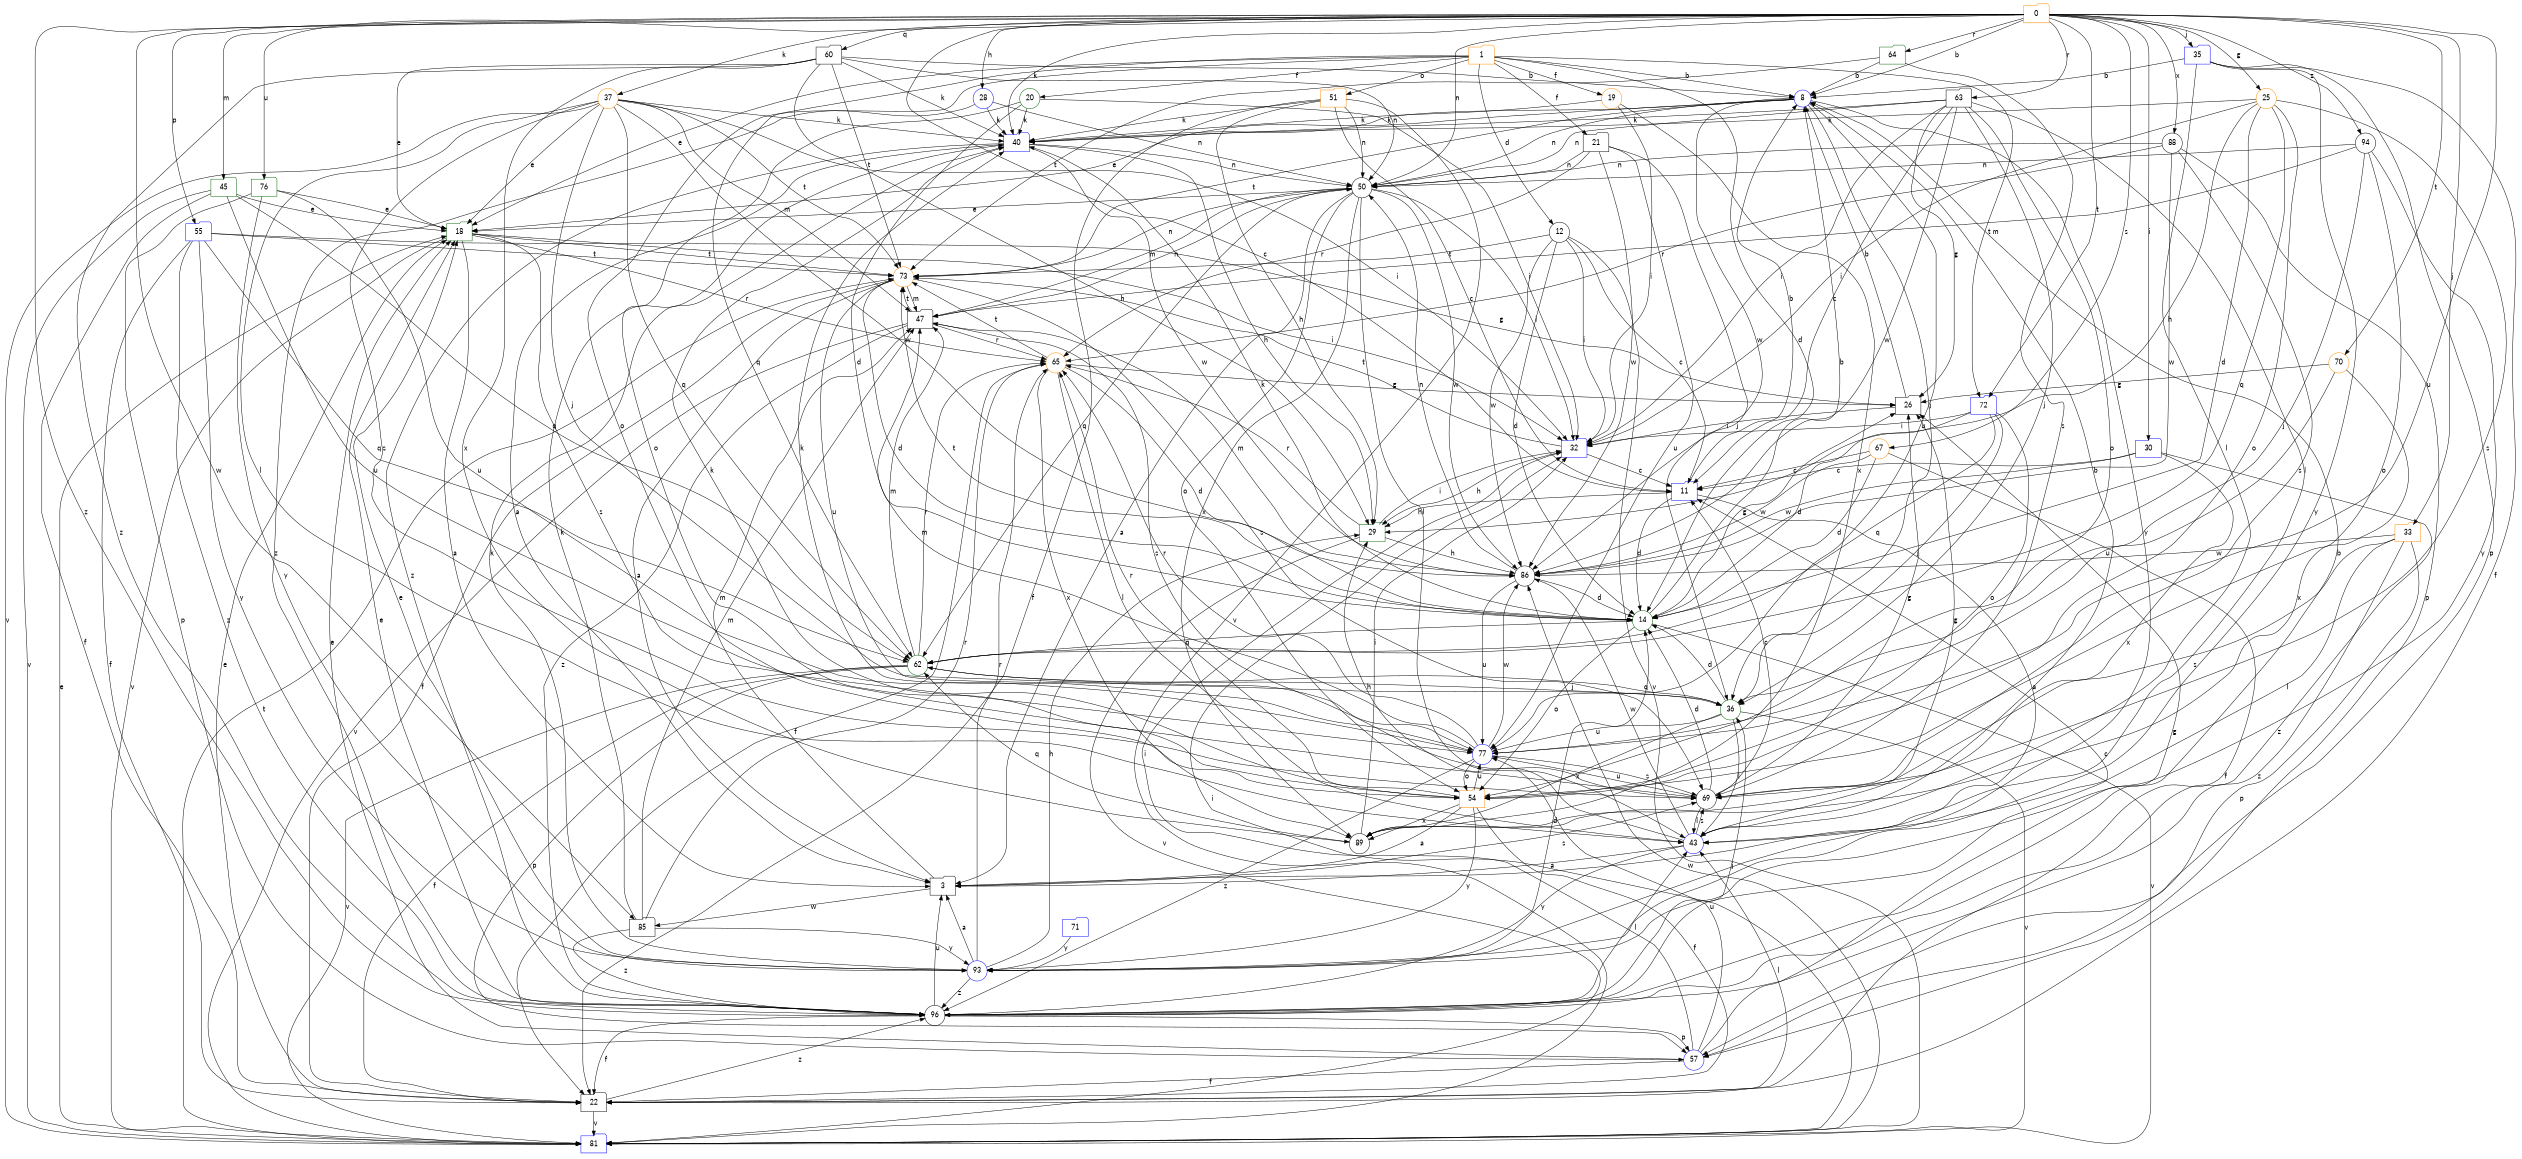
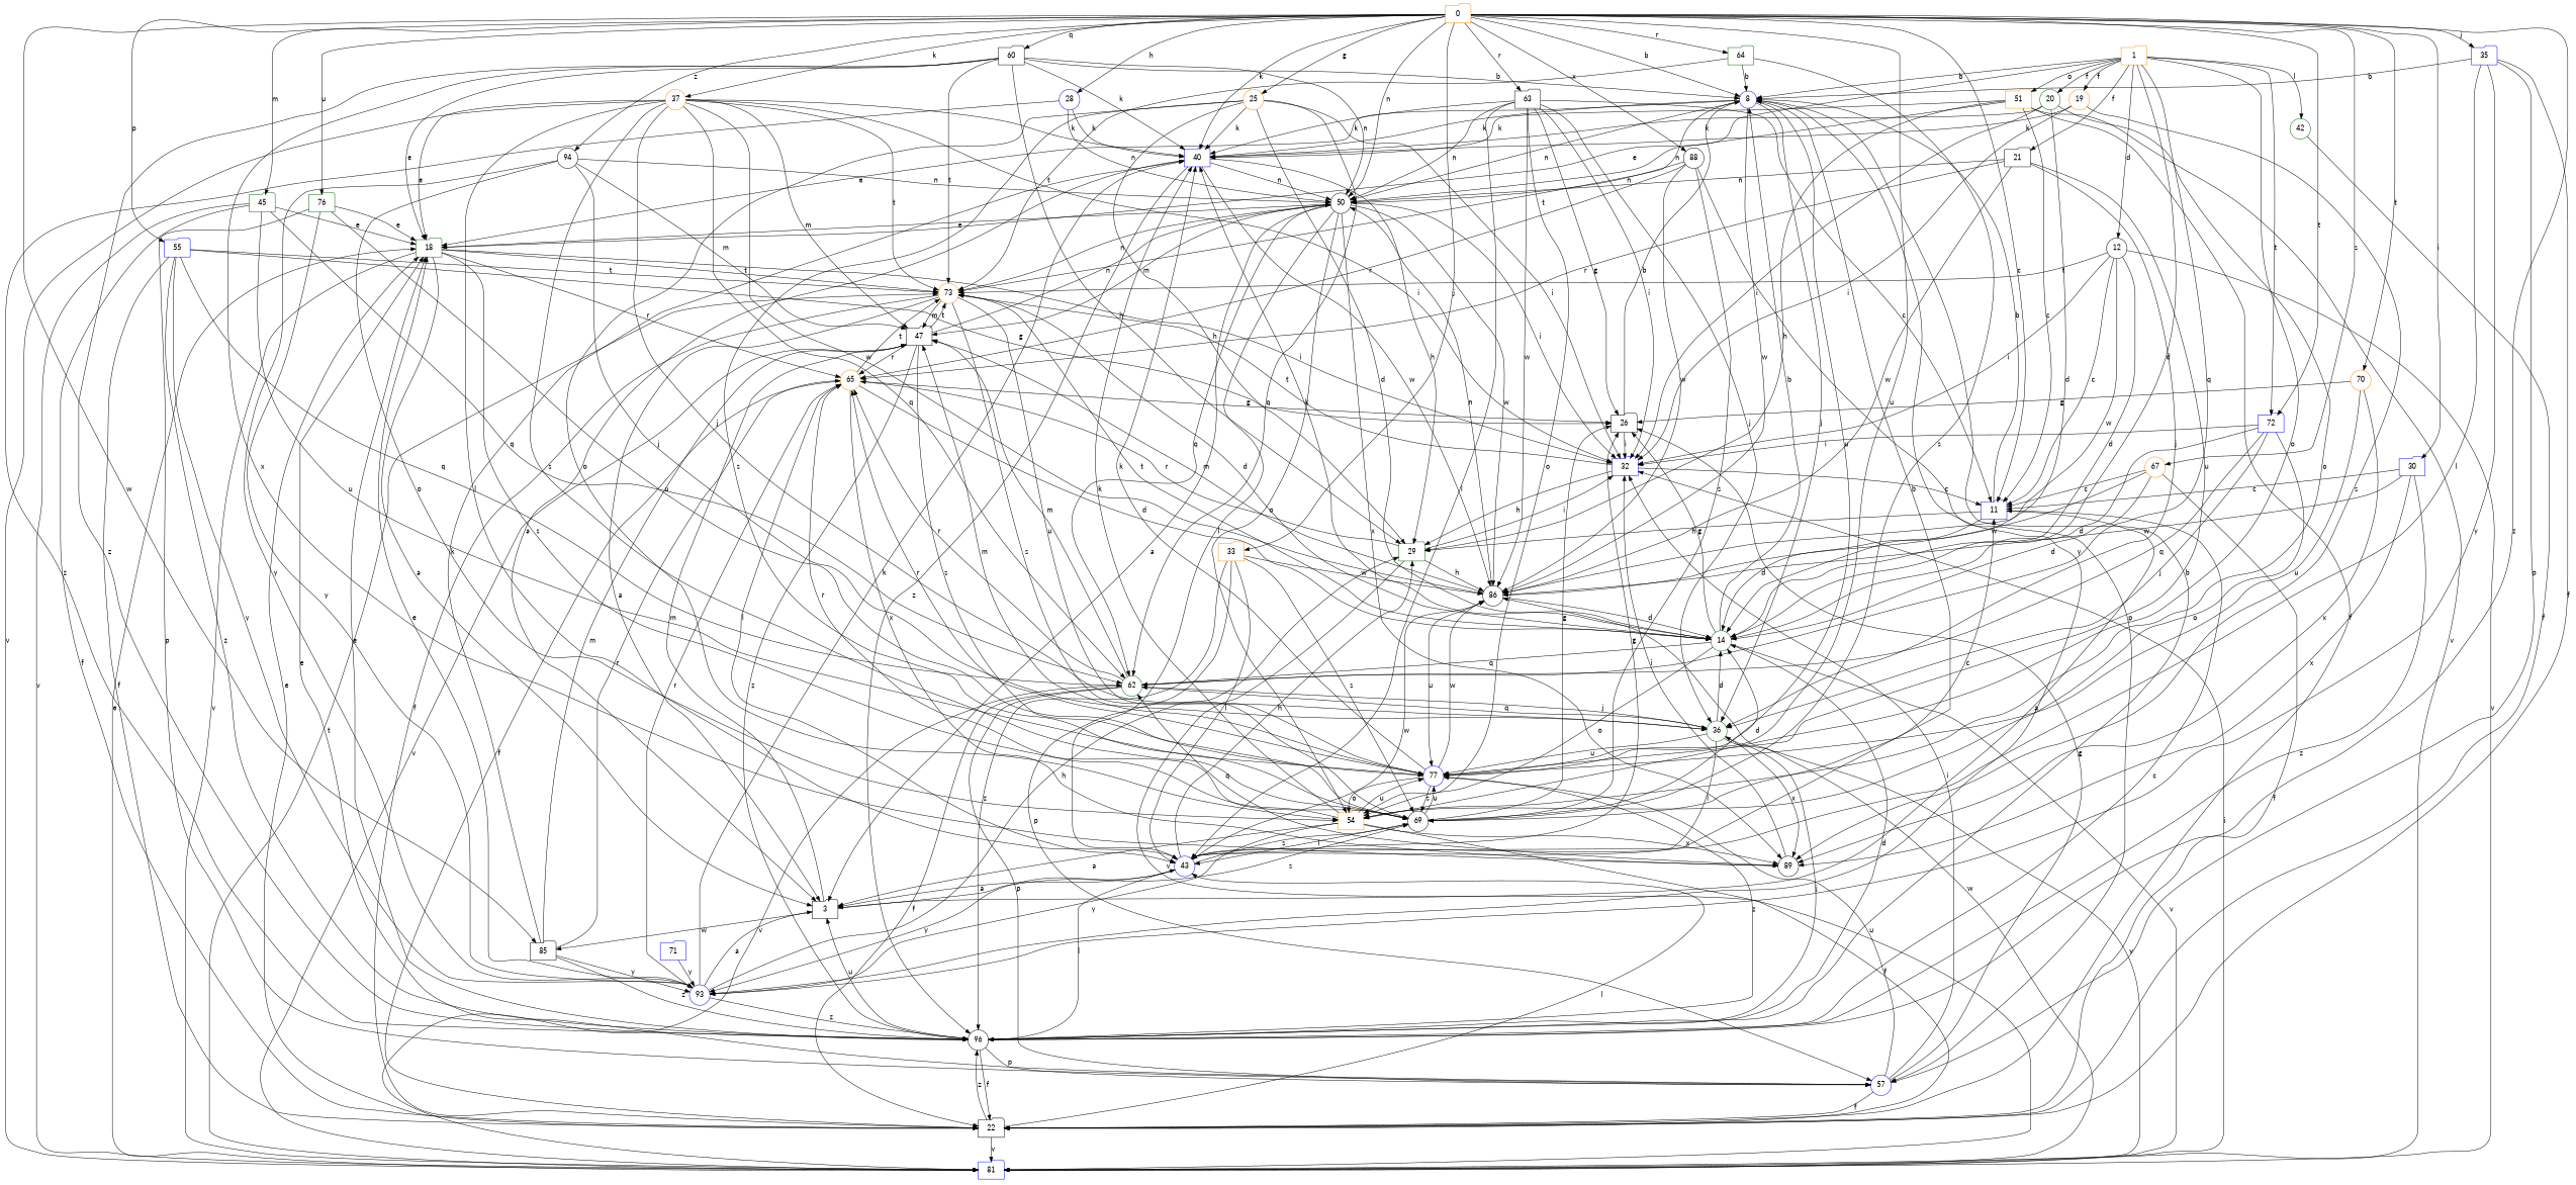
  strict digraph {
    fontname=Lato
    node [color=black fontname=Lato shape=folder]
    edge [fontname=Lato]
    0 [color=darkorange]
    8 [color=blue shape=circle]
    11 [color=blue]
    25 [color=darkorange shape=circle]
    28 [color=blue shape=circle]
    30 [color=blue]
    33 [color=darkorange]
    35 [color=blue]
    37 [color=darkorange shape=circle]
    40 [color=blue]
    45 [color=darkgreen]
    50 [shape=circle]
    55 [color=blue]
    60
    63
    64 [color=darkgreen]
    67 [color=darkorange shape=circle]
    70 [color=darkorange shape=circle]
    76 [color=darkgreen]
    77 [color=blue shape=circle]
    85
    88 [shape=circle]
    94 [shape=circle]
    96 [shape=circle]
    72 [color=blue]
    18 [color=darkgreen]
    36 [color=darkgreen shape=circle]
    73 [color=darkorange shape=circle]
    86 [shape=circle]
    93 [color=blue shape=circle]
    14 [color=darkgreen shape=circle]
    3
    29 [color=darkgreen]
    54 [color=darkorange]
    62 [color=darkgreen shape=circle]
    69 [shape=circle]
    32 [color=blue]
    89 [shape=circle]
    43 [color=blue shape=circle]
    57 [color=blue shape=circle]
    22
    47
    81 [color=blue]
    26
    71 [color=blue]
    65 [color=darkorange shape=circle]
    1 [color=darkorange]
    12 [shape=circle]
    19 [color=darkorange shape=circle]
    20 [color=darkgreen shape=circle]
    21
+   42 [color=darkgreen shape=circle]
    51 [color=darkorange]
    0 -> 8 [label=b]
    0 -> 11 [label=c]
    0 -> 25 [label=g]
    0 -> 28 [label=h]
    0 -> 30 [label=i]
    0 -> 33 [label=j]
    0 -> 35 [label=j]
    0 -> 37 [label=k]
    0 -> 40 [label=k]
    0 -> 45 [label=m]
    0 -> 50 [label=n]
    0 -> 55 [label=p]
    0 -> 60 [label=q]
    0 -> 63 [label=r]
    0 -> 64 [label=r]
    0 -> 67 [label=s]
    0 -> 70 [label=t]
    0 -> 76 [label=u]
    0 -> 77 [label=u]
    0 -> 85 [label=w]
    0 -> 88 [label=x]
    0 -> 94 [label=z]
    0 -> 96 [label=z]
    0 -> 72 [label=t]
    8 -> 40 [label=k]
    8 -> 50 [label=n]
    8 -> 77 [label=u]
    8 -> 18 [label=e]
    8 -> 36 [label=j]
    8 -> 73 [label=t]
    8 -> 86 [label=w]
    8 -> 93 [label=y]
    11 -> 8 [label=b]
    11 -> 14 [label=d]
    11 -> 3 [label=a]
    11 -> 29 [label=h]
    25 -> 40 [label=k]
    25 -> 14 [label=d]
    25 -> 29 [label=h]
    25 -> 54 [label=o]
    25 -> 62 [label=q]
    25 -> 69 [label=s]
    25 -> 32 [label=i]
    28 -> 40 [label=k]
    28 -> 50 [label=n]
    28 -> 96 [label=z]
    30 -> 11 [label=c]
    30 -> 96 [label=z]
    30 -> 86 [label=w]
    30 -> 89 [label=x]
    33 -> 96 [label=z]
    33 -> 86 [label=w]
    33 -> 69 [label=s]
    33 -> 43 [label=l]
    33 -> 57 [label=p]
    35 -> 8 [label=b]
    35 -> 93 [label=y]
    35 -> 43 [label=l]
    35 -> 57 [label=p]
    35 -> 22 [label=f]
    37 -> 40 [label=k]
    37 -> 18 [label=e]
    37 -> 36 [label=j]
    37 -> 73 [label=t]
    37 -> 86 [label=w]
    37 -> 62 [label=q]
    37 -> 69 [label=s]
    37 -> 32 [label=i]
    37 -> 43 [label=l]
    37 -> 47 [label=m]
    37 -> 81 [label=v]
    40 -> 50 [label=n]
    40 -> 96 [label=z]
    40 -> 86 [label=w]
    40 -> 3 [label=a]
    40 -> 29 [label=h]
    45 -> 77 [label=u]
    45 -> 18 [label=e]
    45 -> 62 [label=q]
    45 -> 22 [label=f]
    45 -> 81 [label=v]
    50 -> 18 [label=e]
    50 -> 86 [label=w]
    50 -> 3 [label=a]
    50 -> 54 [label=o]
    50 -> 62 [label=q]
    50 -> 32 [label=i]
    50 -> 89 [label=x]
    50 -> 43 [label=l]
    50 -> 47 [label=m]
    55 -> 96 [label=z]
    55 -> 73 [label=t]
    55 -> 93 [label=y]
    55 -> 62 [label=q]
    55 -> 22 [label=f]
    55 -> 26 [label=g]
    60 -> 8 [label=b]
    60 -> 40 [label=k]
    60 -> 50 [label=n]
    60 -> 96 [label=z]
    60 -> 18 [label=e]
    60 -> 73 [label=t]
    60 -> 29 [label=h]
    60 -> 89 [label=x]
    63 -> 11 [label=c]
    63 -> 40 [label=k]
    63 -> 50 [label=n]
    63 -> 36 [label=j]
    63 -> 86 [label=w]
    63 -> 54 [label=o]
    63 -> 32 [label=i]
    63 -> 43 [label=l]
    63 -> 26 [label=g]
    64 -> 8 [label=b]
    64 -> 73 [label=t]
    64 -> 69 [label=s]
    67 -> 11 [label=c]
    67 -> 86 [label=w]
    67 -> 14 [label=d]
    67 -> 22 [label=f]
    70 -> 77 [label=u]
    70 -> 89 [label=x]
    70 -> 26 [label=g]
    76 -> 77 [label=u]
    76 -> 18 [label=e]
    76 -> 93 [label=y]
    76 -> 57 [label=p]
    77 -> 40 [label=k]
    77 -> 96 [label=z]
    77 -> 86 [label=w]
    77 -> 54 [label=o]
    77 -> 69 [label=s]
    77 -> 47 [label=m]
    77 -> 65 [label=r]
    85 -> 40 [label=k]
    85 -> 96 [label=z]
    85 -> 93 [label=y]
    85 -> 47 [label=m]
    85 -> 65 [label=r]
    88 -> 50 [label=n]
    88 -> 86 [label=w]
    88 -> 69 [label=s]
    88 -> 57 [label=p]
    88 -> 65 [label=r]
    94 -> 50 [label=n]
    94 -> 36 [label=j]
    94 -> 93 [label=y]
    94 -> 54 [label=o]
    94 -> 47 [label=m]
    96 -> 8 [label=b]
    96 -> 11 [label=c]
    96 -> 18 [label=e]
    96 -> 36 [label=j]
    96 -> 14 [label=d]
    96 -> 3 [label=u]
    96 -> 43 [label=l]
    96 -> 57 [label=p]
    96 -> 22 [label=f]
    72 -> 36 [label=j]
    72 -> 14 [label=d]
    72 -> 54 [label=o]
    72 -> 62 [label=q]
    72 -> 32 [label=i]
    18 -> 73 [label=t]
    18 -> 3 [label=a]
    18 -> 69 [label=s]
    18 -> 32 [label=i]
    18 -> 81 [label=v]
    18 -> 65 [label=r]
    36 -> 77 [label=u]
    36 -> 14 [label=d]
    36 -> 62 [label=q]
    36 -> 89 [label=x]
    36 -> 43 [label=l]
    36 -> 81 [label=v]
    73 -> 50 [label=n]
    73 -> 77 [label=u]
    73 -> 14 [label=d]
    73 -> 3 [label=a]
    73 -> 69 [label=s]
    73 -> 22 [label=f]
    73 -> 47 [label=m]
    86 -> 50 [label=n]
    86 -> 77 [label=u]
    86 -> 14 [label=d]
    86 -> 47 [label=m]
    93 -> 40 [label=k]
    93 -> 96 [label=z]
    93 -> 18 [label=e]
    93 -> 3 [label=a]
    93 -> 29 [label=h]
    93 -> 65 [label=r]
    14 -> 8 [label=b]
    14 -> 40 [label=k]
    14 -> 73 [label=t]
    14 -> 54 [label=o]
    14 -> 62 [label=q]
    14 -> 81 [label=v]
    14 -> 26 [label=g]
    3 -> 85 [label=w]
    3 -> 69 [label=s]
    3 -> 47 [label=m]
    29 -> 86 [label=h]
    29 -> 32 [label=i]
    29 -> 81 [label=v]
    29 -> 65 [label=r]
    54 -> 40 [label=k]
    54 -> 77 [label=u]
    54 -> 93 [label=y]
    54 -> 3 [label=a]
    54 -> 89 [label=x]
    54 -> 22 [label=f]
    54 -> 65 [label=r]
    62 -> 36 [label=j]
    62 -> 57 [label=p]
    62 -> 22 [label=f]
    62 -> 47 [label=m]
    62 -> 81 [label=v]
    62 -> 65 [label=r]
    69 -> 11 [label=c]
    69 -> 77 [label=u]
    69 -> 14 [label=d]
    69 -> 43 [label=l]
    69 -> 26 [label=g]
    32 -> 11 [label=c]
    32 -> 73 [label=t]
    32 -> 29 [label=h]
    89 -> 62 [label=q]
    89 -> 32 [label=i]
    43 -> 8 [label=b]
    43 -> 86 [label=w]
    43 -> 93 [label=y]
    43 -> 3 [label=a]
    43 -> 29 [label=h]
    43 -> 69 [label=s]
    43 -> 26 [label=g]
    57 -> 77 [label=u]
    57 -> 18 [label=e]
    57 -> 32 [label=i]
    57 -> 22 [label=f]
    57 -> 26 [label=g]
    22 -> 96 [label=z]
    22 -> 18 [label=e]
    22 -> 43 [label=l]
    22 -> 81 [label=v]
    47 -> 50 [label=n]
    47 -> 96 [label=z]
    47 -> 73 [label=t]
    47 -> 69 [label=s]
    47 -> 81 [label=v]
    47 -> 65 [label=r]
    81 -> 18 [label=e]
    81 -> 73 [label=t]
    81 -> 86 [label=w]
    81 -> 32 [label=i]
    26 -> 8 [label=b]
    26 -> 32 [label=i]
    71 -> 93 [label=y]
    65 -> 73 [label=t]
    65 -> 14 [label=d]
    65 -> 89 [label=x]
    65 -> 43 [label=l]
    65 -> 22 [label=f]
    65 -> 26 [label=g]
    1 -> 8 [label=b]
    1 -> 72 [label=t]
    1 -> 18 [label=e]
    1 -> 14 [label=d]
    1 -> 54 [label=o]
    1 -> 62 [label=q]
    1 -> 12 [label=d]
    1 -> 19 [label=f]
    1 -> 20 [label=f]
    1 -> 21 [label=f]
+   1 -> 42 [label=l]
    1 -> 51 [label=o]
    12 -> 11 [label=c]
    12 -> 73 [label=t]
    12 -> 86 [label=w]
    12 -> 14 [label=d]
    12 -> 32 [label=i]
    12 -> 81 [label=v]
    19 -> 40 [label=k]
    19 -> 32 [label=i]
-   19 -> 89 [label=x]
+   19 -> 89 [label=s]
    20 -> 40 [label=k]
    20 -> 14 [label=d]
    20 -> 54 [label=o]
    20 -> 32 [label=i]
    21 -> 50 [label=n]
    21 -> 77 [label=u]
    21 -> 36 [label=j]
    21 -> 86 [label=w]
    21 -> 65 [label=r]
+   42 -> 22 [label=f]
    51 -> 11 [label=c]
    51 -> 40 [label=k]
    51 -> 50 [label=n]
    51 -> 29 [label=h]
    51 -> 22 [label=f]
    51 -> 81 [label=v]
  }
